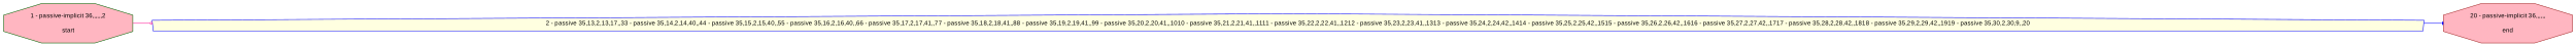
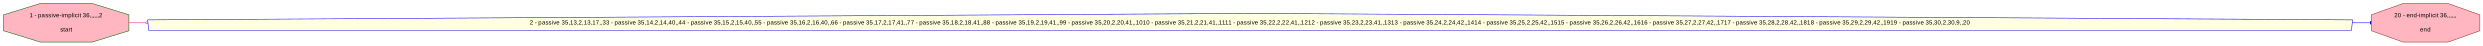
  digraph {
    bgcolor=white
    compound=true
    fillcolor="#FFFFCC"
    fontname=Arial
    fontsize=12
    pack=true
    packmode=clust
    style="rounded,filled"
    rankdir=LR
    node [compound=true fillcolor=lightpink fixedsize=false fontname=Arial fontsize=12 node_initialized=no shape=octagon style=filled]
    edge [arrowsize=0.5 arrowtail=none compound=true dir=forward fontcolor=black fontname=Arial fontsize=12]
    n1 [color="#0000ff" fillcolor=lightyellow label="2 - passive 35,13,2,13,17,,33 - passive 35,14,2,14,40,,44 - passive 35,15,2,15,40,,55 - passive 35,16,2,16,40,,66 - passive 35,17,2,17,41,,77 - passive 35,18,2,18,41,,88 - passive 35,19,2,19,41,,99 - passive 35,20,2,20,41,,1010 - passive 35,21,2,21,41,,1111 - passive 35,22,2,22,41,,1212 - passive 35,23,2,23,41,,1313 - passive 35,24,2,24,42,,1414 - passive 35,25,2,25,42,,1515 - passive 35,26,2,26,42,,1616 - passive 35,27,2,27,42,,1717 - passive 35,28,2,28,42,,1818 - passive 35,29,2,29,42,,1919 - passive 35,30,2,30,9,,20" shape=house]
-   n2 [color="#a52a2a" label="20 - passive-implicit 36,,,,,,\n\nend"]
+   n2 [color="#a52a2a" label="20 - end-implicit 36,,,,,,\n\nend"]
    n3 [color="#006400" label="1 - passive-implicit 36,,,,,,2\n\nstart"]
    n1 -> n2 [arrowhead=tee color=blue]
    n3 -> n1 [arrowhead=odot color=deeppink]
  }
